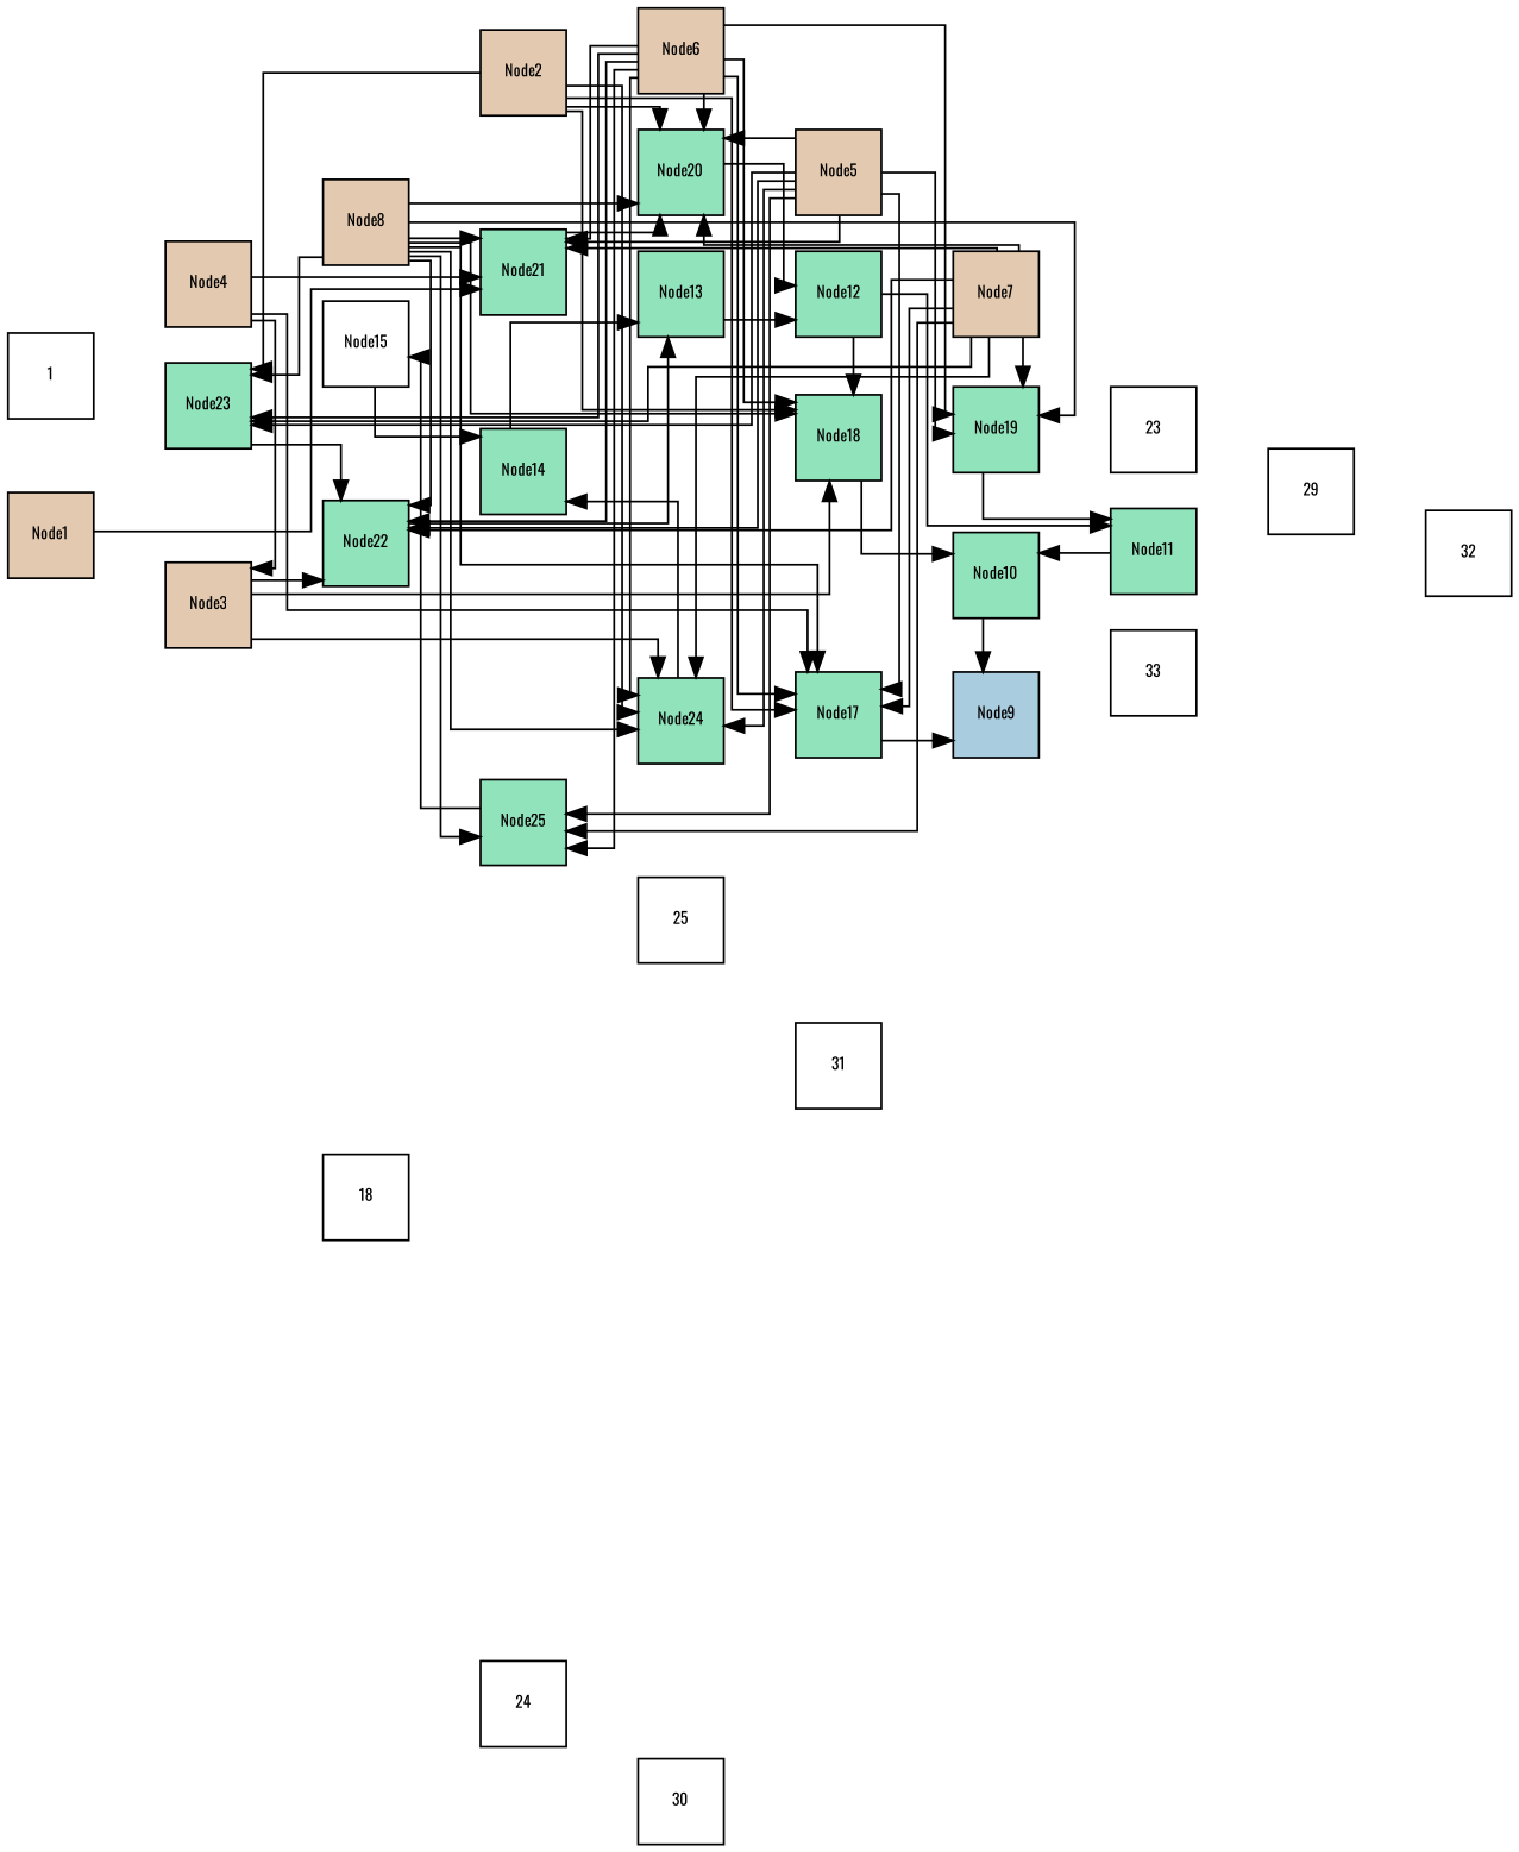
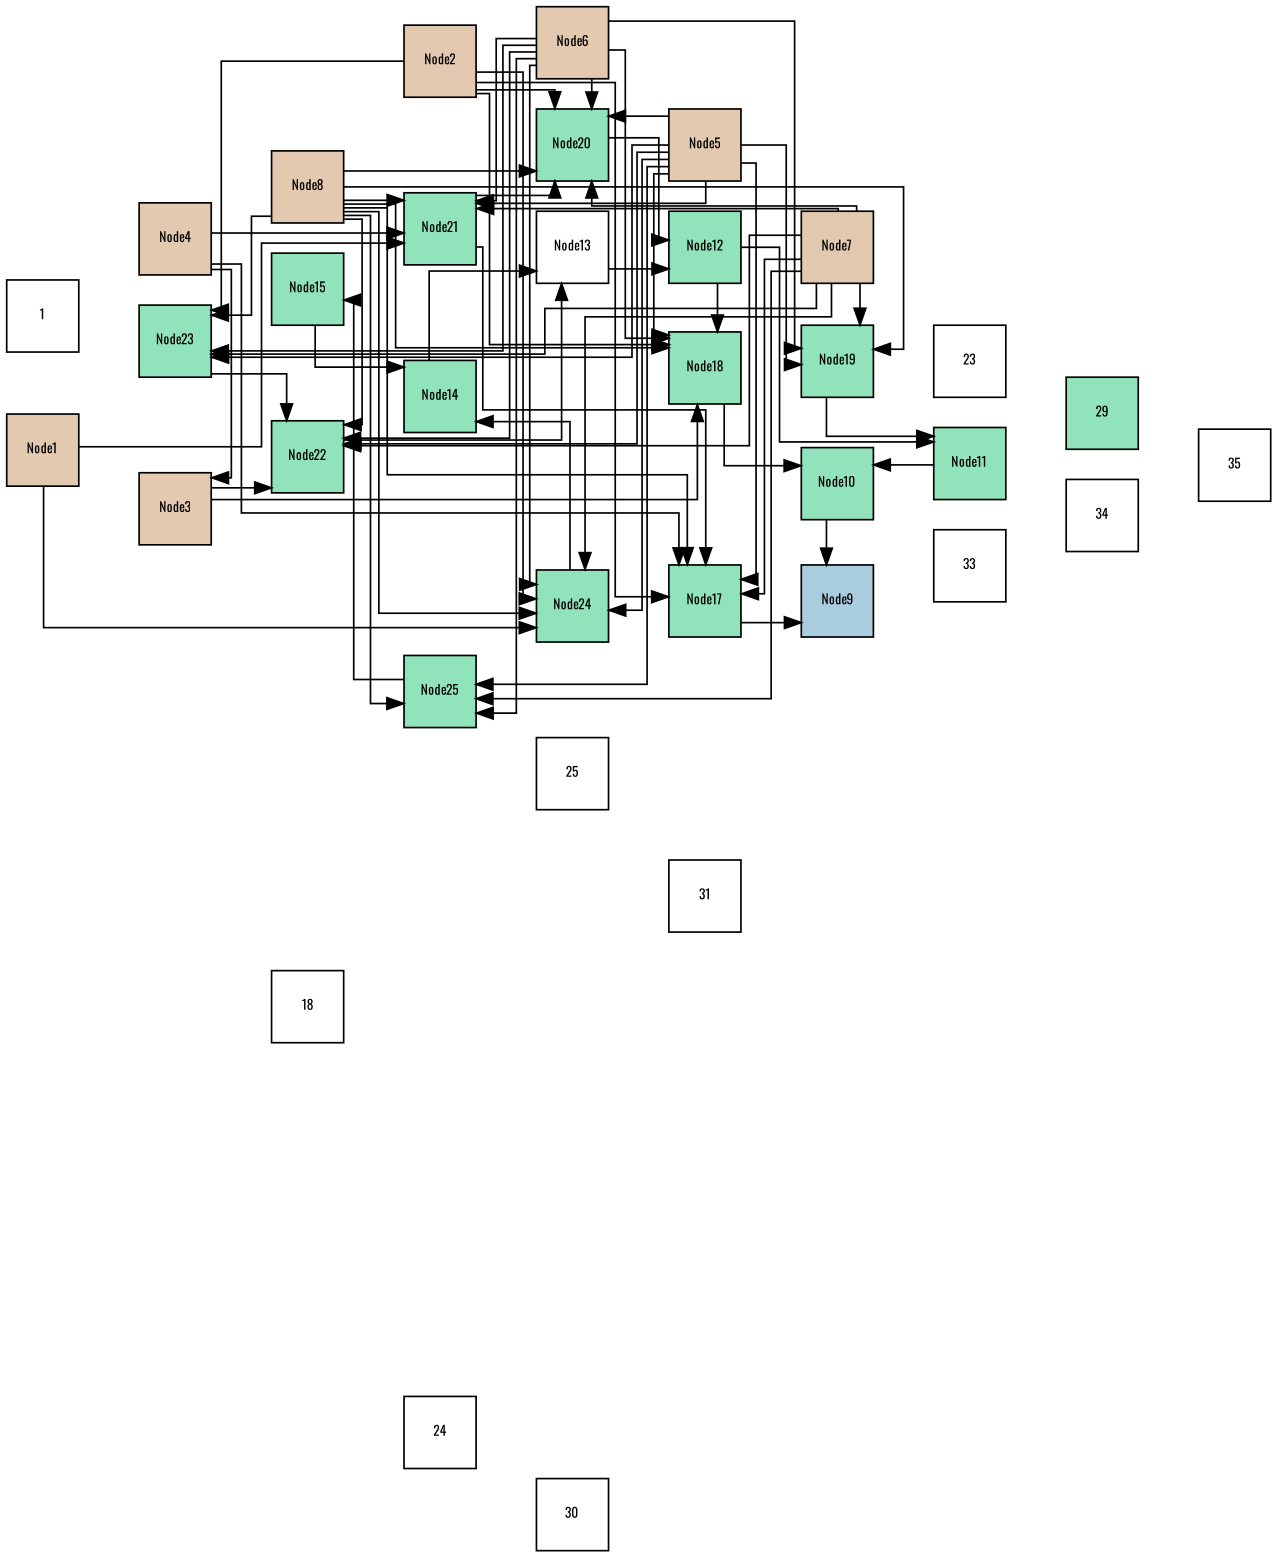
  digraph {
    fontname=Oswald
    rank=same
    rankdir=LR
    splines=ortho
    node [fillcolor="#91e3bb" fixedsize=true fontname=Oswald fontsize=8 shape=square style=filled]
    edge [constraint=false fontname=Oswald style=vis]
    n1 [fillcolor="#ffffff" label=1 width=0.6]
    n2 [fillcolor="#e3c9af" label=Node4 width=0.6]
    n3 [label=Node23 width=0.6]
    n4 [fillcolor="#e3c9af" label=Node1 width=0.6]
    n5 [label=Node21 width=0.6]
    n6 [fillcolor="#e3c9af" label=Node3 width=0.6]
    n7 [fillcolor="#e3c9af" label=Node8 width=0.6]
-   n8 [fillcolor="#ffffff" label=Node15 width=0.6]
+   n8 [label=Node15 width=0.6]
    n9 [label=Node17 width=0.6]
    n10 [label=Node22 width=0.6]
    n11 [fillcolor="#e3c9af" label=Node2 width=0.6]
    n12 [label=Node20 width=0.6]
    n13 [label=Node25 width=0.6]
    n14 [label=Node24 width=0.6]
    n15 [label=Node18 width=0.6]
    n16 [label=Node19 width=0.6]
    n17 [label=Node14 width=0.6]
-   n18 [label=Node13 width=0.6]
+   n18 [fillcolor="#ffffff" label=Node13 width=0.6]
    n19 [label=Node10 width=0.6]
    n20 [fillcolor="#a9ccde" label=Node9 width=0.6]
    n21 [fillcolor="#e3c9af" label=Node6 width=0.6]
    n22 [fillcolor="#e3c9af" label=Node5 width=0.6]
    n23 [label=Node12 width=0.6]
    n24 [fillcolor="#ffffff" label=25 width=0.6]
    n25 [label=Node11 width=0.6]
    n26 [fillcolor="#ffffff" label=23 width=0.6]
    n27 [fillcolor="#e3c9af" label=Node7 width=0.6]
    n28 [fillcolor="#ffffff" label=18 width=0.6]
    n29 [fillcolor="#ffffff" label=24 width=0.6]
-   n30 [fillcolor="#ffffff" label=29 width=0.6]
+   n30 [label=29 width=0.6]
+   n31 [fillcolor="#ffffff" label=34 width=0.6]
    n32 [fillcolor="#ffffff" label=30 width=0.6]
    n33 [fillcolor="#ffffff" label=31 width=0.6]
    n34 [fillcolor="#ffffff" label=33 width=0.6]
-   n35 [fillcolor="#ffffff" label=32 width=0.6]
+   n35 [fillcolor="#ffffff" label=35 width=0.6]
    n1 -> n2 [constraint=true style=invis]
    n1 -> n3 [constraint=true style=invis]
    n2 -> n5
    n2 -> n6
    n2 -> n7 [constraint=true style=invis]
    n2 -> n8 [constraint=true style=invis]
    n2 -> n9
    n3 -> n8 [constraint=true style=invis]
    n3 -> n10
    n3 -> n10 [constraint=true style=invis]
    n4 -> n3 [constraint=true style=invis]
    n4 -> n5
    n4 -> n6 [constraint=true style=invis]
    n5 -> n12
    n5 -> n12 [constraint=true style=invis]
    n5 -> n18 [constraint=true style=invis]
    n6 -> n10
    n6 -> n10 [constraint=true style=invis]
-   n6 -> n14
+   n4 -> n14
    n6 -> n15
    n6 -> n28 [constraint=true style=invis]
    n7 -> n3
    n7 -> n5
    n7 -> n5 [constraint=true style=invis]
    n7 -> n9
    n7 -> n10
    n7 -> n11 [constraint=true style=invis]
    n7 -> n12
    n7 -> n13
    n7 -> n14
    n7 -> n15
    n7 -> n16
    n8 -> n5 [constraint=true style=invis]
    n8 -> n17
    n8 -> n17 [constraint=true style=invis]
    n9 -> n19 [constraint=true style=invis]
    n9 -> n20
    n9 -> n20 [constraint=true style=invis]
    n10 -> n13 [constraint=true style=invis]
    n10 -> n17 [constraint=true style=invis]
    n10 -> n18
    n11 -> n3
    n11 -> n9
    n11 -> n12
    n11 -> n12 [constraint=true style=invis]
    n11 -> n14
    n11 -> n15
    n11 -> n21 [constraint=true style=invis]
    n12 -> n22 [constraint=true style=invis]
    n12 -> n23
    n12 -> n23 [constraint=true style=invis]
    n13 -> n8
    n13 -> n14 [constraint=true style=invis]
    n13 -> n24 [constraint=true style=invis]
    n14 -> n9 [constraint=true style=invis]
    n14 -> n15 [constraint=true style=invis]
    n14 -> n17
    n15 -> n16 [constraint=true style=invis]
    n15 -> n19
    n15 -> n19 [constraint=true style=invis]
    n16 -> n25
    n16 -> n25 [constraint=true style=invis]
    n16 -> n26 [constraint=true style=invis]
    n17 -> n14 [constraint=true style=invis]
    n17 -> n18
    n17 -> n18 [constraint=true style=invis]
    n18 -> n15 [constraint=true style=invis]
    n18 -> n23
    n18 -> n23 [constraint=true style=invis]
    n19 -> n20
    n19 -> n25 [constraint=true style=invis]
    n19 -> n34 [constraint=true style=invis]
    n20 -> n34 [constraint=true style=invis]
    n21 -> n3
    n21 -> n5
-   n21 -> n9
+   n5 -> n9
    n21 -> n10
    n21 -> n12
    n21 -> n13
    n21 -> n14
    n21 -> n15
    n21 -> n16
    n21 -> n22 [constraint=true style=invis]
    n22 -> n3
    n22 -> n5
    n22 -> n9
    n22 -> n10
    n22 -> n12
    n22 -> n13
    n22 -> n14
+   n22 -> n15
    n22 -> n16
    n22 -> n27 [constraint=true style=invis]
    n23 -> n15
    n23 -> n16 [constraint=true style=invis]
    n23 -> n25
    n23 -> n27 [constraint=true style=invis]
    n24 -> n9 [constraint=true style=invis]
    n24 -> n33 [constraint=true style=invis]
    n25 -> n19
    n25 -> n30 [constraint=true style=invis]
+   n25 -> n31 [constraint=true style=invis]
    n26 -> n30 [constraint=true style=invis]
    n27 -> n3
    n27 -> n5
    n27 -> n9
    n27 -> n10
    n27 -> n12
    n27 -> n13
    n27 -> n14
    n27 -> n16
    n27 -> n26 [constraint=true style=invis]
    n28 -> n13 [constraint=true style=invis]
    n28 -> n29 [constraint=true style=invis]
    n29 -> n24 [constraint=true style=invis]
    n29 -> n32 [constraint=true style=invis]
    n30 -> n35 [constraint=true style=invis]
+   n31 -> n35 [constraint=true style=invis]
    n32 -> n33 [constraint=true style=invis]
    n33 -> n20 [constraint=true style=invis]
+   n34 -> n31 [constraint=true style=invis]
  }
